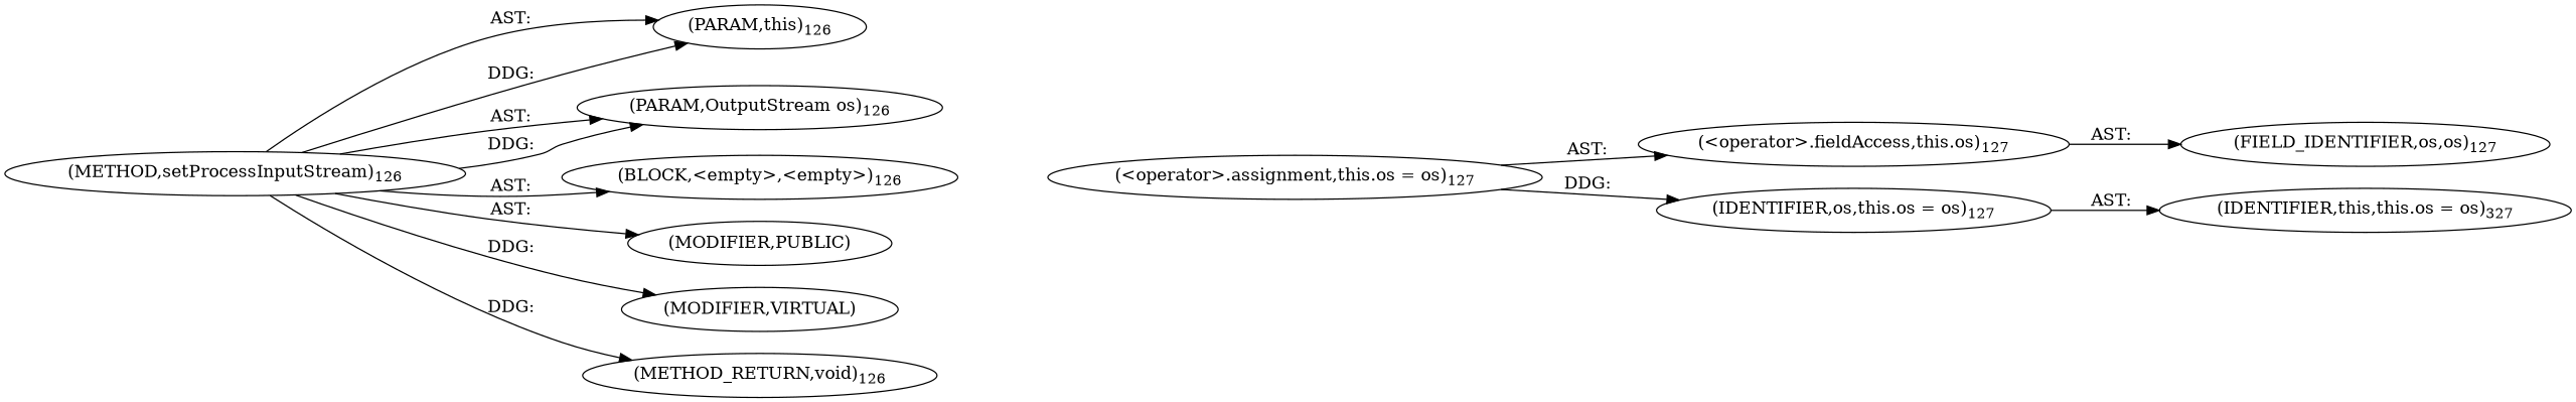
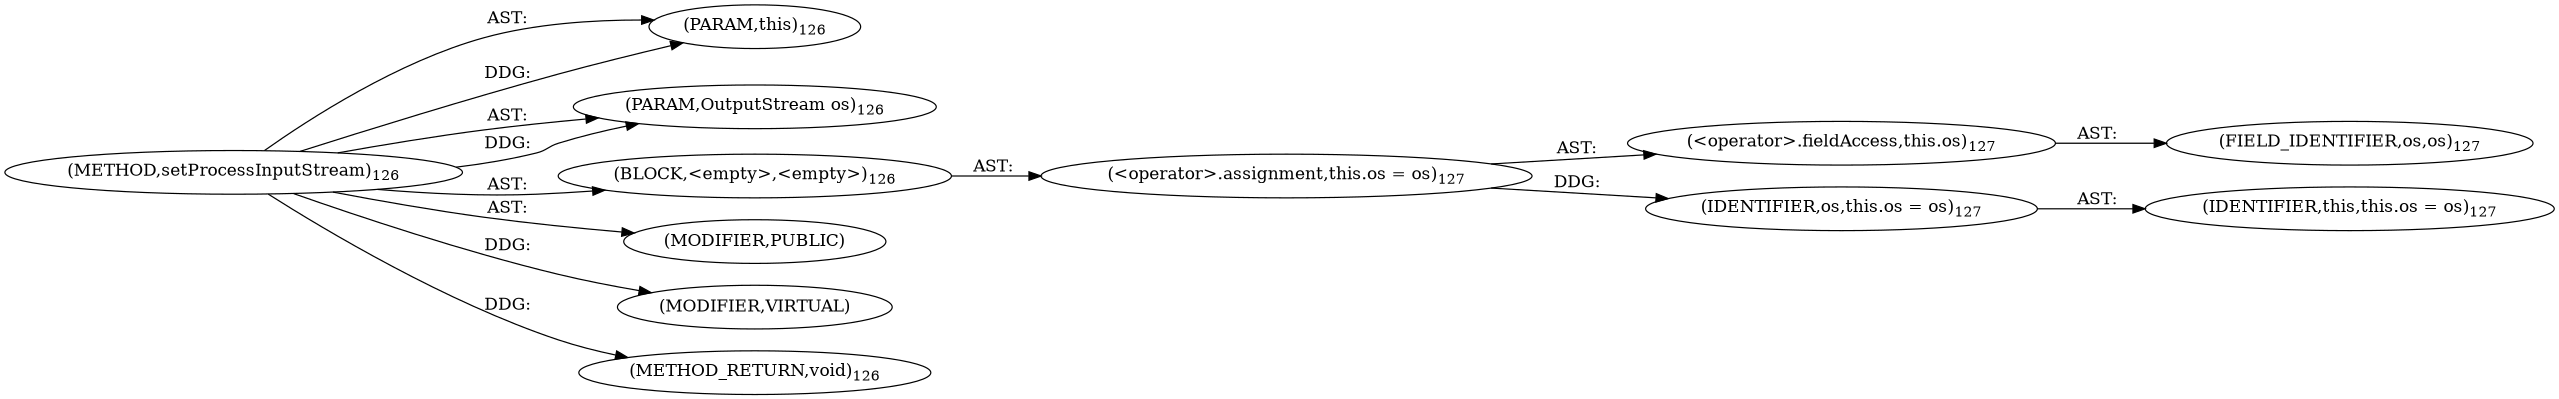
  digraph {
    rankdir=LR
    n1 [label=<(METHOD,setProcessInputStream)<SUB>126</SUB>>]
    n2 [label=<(PARAM,this)<SUB>126</SUB>>]
    n3 [label=<(PARAM,OutputStream os)<SUB>126</SUB>>]
    n4 [label=<(BLOCK,&lt;empty&gt;,&lt;empty&gt;)<SUB>126</SUB>>]
    n5 [label=<(MODIFIER,PUBLIC)>]
    n6 [label=<(MODIFIER,VIRTUAL)>]
    n7 [label=<(METHOD_RETURN,void)<SUB>126</SUB>>]
    n8 [label=<(&lt;operator&gt;.assignment,this.os = os)<SUB>127</SUB>>]
    n9 [label=<(&lt;operator&gt;.fieldAccess,this.os)<SUB>127</SUB>>]
    n10 [label=<(IDENTIFIER,os,this.os = os)<SUB>127</SUB>>]
    n11 [label=<(FIELD_IDENTIFIER,os,os)<SUB>127</SUB>>]
-   n12 [label=<(IDENTIFIER,this,this.os = os)<SUB>327</SUB>>]
+   n12 [label=<(IDENTIFIER,this,this.os = os)<SUB>127</SUB>>]
    n1 -> n2 [label="AST: "]
    n1 -> n2 [label="DDG: "]
    n1 -> n3 [label="AST: "]
    n1 -> n3 [label="DDG: "]
    n1 -> n4 [label="AST: "]
    n1 -> n5 [label="AST: "]
    n1 -> n6 [label="DDG: "]
    n1 -> n7 [label="DDG: "]
+   n4 -> n8 [label="AST: "]
    n8 -> n9 [label="AST: "]
    n8 -> n10 [label="DDG: "]
    n9 -> n11 [label="AST: "]
    n10 -> n12 [label="AST: "]
  }
